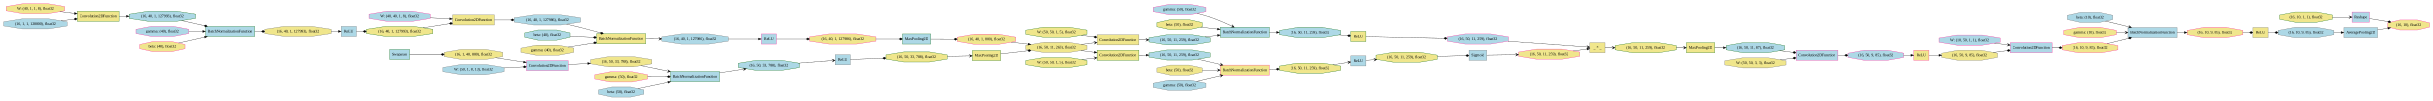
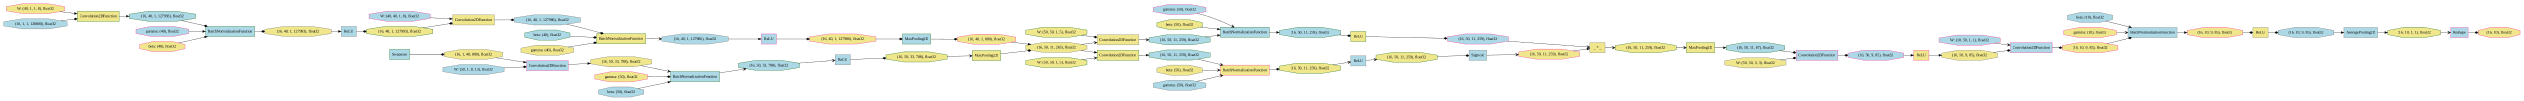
  digraph {
    fontname="Liberation Serif"
    rankdir=LR
    node [color=darkgreen fillcolor=khaki fontname="Liberation Serif" shape=octagon style=filled]
    edge [arrowhead=diamond fontname="Liberation Serif"]
    n1 [color=deeppink fillcolor=lightblue label=Convolution2DFunction shape=record]
    n2 [color=deeppink label="(16, 10, 9, 85), float32"]
    n3 [color=gray40 fillcolor=lightblue label=BatchNormalizationFunction shape=record]
    n4 [color=gray40 fillcolor=lightblue label="(16, 40, 1, 127986), float32"]
    n5 [label=BatchNormalizationFunction shape=record]
    n6 [color=gray40 fillcolor=lightblue label="(16, 40, 1, 127986), float32"]
    n7 [fillcolor=lightblue label=MaxPooling2D shape=record]
    n8 [color=deeppink label="(16, 40, 1, 800), float32"]
    n9 [color=gray40 label="(16, 50, 11, 263), float32"]
    n10 [fillcolor=lightblue label=BatchNormalizationFunction shape=record]
    n11 [fillcolor=lightblue label="(16, 50, 33, 788), float32"]
    n12 [color=gray40 fillcolor=lightblue label=ReLU shape=record]
    n13 [color=deeppink label="W: (40, 1, 1, 8), float32"]
    n14 [label=Convolution2DFunction shape=record]
    n15 [fillcolor=lightblue label="(16, 40, 1, 127993), float32"]
    n16 [color=deeppink fillcolor=lightblue label="W: (10, 50, 1, 1), float32"]
    n17 [color=gray40 label=Convolution2DFunction shape=record]
    n18 [color=gray40 label="(16, 50, 33, 788), float32"]
    n19 [color=gray40 fillcolor=lightblue label="beta: (10), float32"]
    n20 [color=deeppink label="(16, 10, 9, 85), float32"]
    n21 [color=deeppink fillcolor=lightblue label="W: (40, 40, 1, 8), float32"]
    n22 [label="(16, 10, 1, 1), float32"]
    n23 [color=deeppink fillcolor=lightblue label=Reshape shape=record]
    n24 [color=deeppink label="(16, 10), float32"]
    n25 [color=deeppink fillcolor=lightblue label=ReLU shape=record]
    n26 [color=deeppink label="(16, 40, 1, 127986), float32"]
    n27 [label=Convolution2DFunction shape=record]
    n28 [fillcolor=lightblue label="(16, 50, 11, 259), float32"]
    n29 [color=deeppink label=BatchNormalizationFunction shape=record]
    n30 [label="(16, 50, 33, 788), float32"]
    n31 [label=MaxPooling2D shape=record]
    n32 [label="(16, 50, 11, 259), float32"]
    n33 [color=gray40 fillcolor=lightblue label=Sigmoid shape=record]
    n34 [color=deeppink label="(16, 50, 11, 259), float32"]
    n35 [color=gray40 fillcolor=lightblue label=ReLU shape=record]
    n36 [label="(16, 50, 11, 259), float32"]
    n37 [label=MaxPooling2D shape=record]
    n38 [fillcolor=lightblue label="(16, 50, 11, 87), float32"]
    n39 [color=deeppink fillcolor=lightblue label="gamma: (50), float32"]
    n40 [fillcolor=lightblue label=BatchNormalizationFunction shape=record]
    n41 [fillcolor=lightblue label="(16, 50, 11, 259), float32"]
    n42 [fillcolor=lightblue label=Swapaxes shape=record]
    n43 [color=gray40 label="(16, 1, 40, 800), float32"]
    n44 [color=deeppink label="gamma: (10), float32"]
    n45 [fillcolor=lightblue label=BatchNormalizationFunction shape=record]
    n46 [color=gray40 label="(16, 40, 1, 127993), float32"]
    n47 [color=gray40 fillcolor=lightblue label=ReLU shape=record]
    n48 [fillcolor=lightblue label="beta: (40), float32"]
    n49 [color=deeppink fillcolor=lightblue label=Convolution2DFunction shape=record]
    n50 [color=deeppink fillcolor=lightblue label=Convolution2DFunction shape=record]
    n51 [label="(16, 40, 1, 127993), float32"]
    n52 [color=gray40 label="_ * _" shape=record]
    n53 [color=gray40 fillcolor=lightblue label="(16, 10, 9, 85), float32"]
    n54 [color=gray40 fillcolor=lightblue label=AveragePooling2D shape=record]
    n55 [label="W: (50, 50, 1, 5), float32"]
    n56 [color=gray40 label=Convolution2DFunction shape=record]
    n57 [fillcolor=lightblue label="(16, 50, 11, 259), float32"]
    n58 [color=deeppink label="gamma: (50), float32"]
    n59 [label=ReLU shape=record]
    n60 [color=deeppink fillcolor=lightblue label="(16, 50, 11, 259), float32"]
    n61 [label="W: (50, 50, 1, 5), float32"]
    n62 [color=gray40 fillcolor=lightblue label="beta: (50), float32"]
    n63 [label="beta: (50), float32"]
    n64 [color=deeppink fillcolor=lightblue label="(16, 50, 9, 85), float32"]
    n65 [color=deeppink label=ReLU shape=record]
    n66 [label="(16, 50, 11, 259), float32"]
    n67 [color=gray40 label="(16, 50, 9, 85), float32"]
    n68 [color=gray40 label="beta: (50), float32"]
    n69 [color=gray40 fillcolor=lightblue label="(16, 1, 1, 128000), float32"]
    n70 [color=deeppink fillcolor=lightblue label="gamma: (40), float32"]
    n71 [color=gray40 fillcolor=lightblue label="W: (50, 1, 8, 13), float32"]
    n72 [color=gray40 label=ReLU shape=record]
    n73 [color=gray40 label="W: (50, 50, 3, 3), float32"]
    n74 [color=gray40 fillcolor=lightblue label="gamma: (50), float32"]
    n75 [color=deeppink label="beta: (40), float32"]
    n76 [color=gray40 label="gamma: (40), float32"]
    n1 -> n2
    n2 -> n3
    n3 -> n20 [arrowhead=normal]
    n4 -> n5
    n5 -> n6 [arrowhead=vee]
    n6 -> n25 [arrowhead=normal]
    n7 -> n8
    n8 -> n9 [arrowhead=normal]
    n9 -> n27 [arrowhead=normal]
    n9 -> n56 [arrowhead=vee]
    n10 -> n11 [arrowhead=vee]
    n11 -> n12 [arrowhead=vee]
    n12 -> n30
    n13 -> n14 [arrowhead=normal]
    n14 -> n15 [arrowhead=normal]
    n15 -> n45
    n16 -> n1 [arrowhead=vee]
    n17 -> n4
    n18 -> n10 [arrowhead=vee]
    n19 -> n3 [arrowhead=vee]
    n20 -> n72
    n21 -> n17 [arrowhead=normal]
    n22 -> n23 [arrowhead=vee]
    n23 -> n24
    n25 -> n26
    n26 -> n7
    n27 -> n28 [arrowhead=normal]
    n28 -> n29 [arrowhead=vee]
    n29 -> n66
    n30 -> n31 [arrowhead=vee]
    n31 -> n9
    n32 -> n33
    n33 -> n34 [arrowhead=vee]
    n34 -> n52 [arrowhead=normal]
    n35 -> n32 [arrowhead=vee]
    n36 -> n37 [arrowhead=vee]
    n37 -> n38 [arrowhead=normal]
    n38 -> n49
    n39 -> n40 [arrowhead=vee]
    n40 -> n41 [arrowhead=normal]
    n41 -> n59
    n42 -> n43
    n43 -> n50 [arrowhead=normal]
    n44 -> n3 [arrowhead=vee]
    n45 -> n46
    n46 -> n47 [arrowhead=normal]
    n47 -> n51
    n48 -> n5
    n49 -> n64
    n50 -> n18 [arrowhead=normal]
    n51 -> n17
    n52 -> n36 [arrowhead=vee]
    n53 -> n54 [arrowhead=normal]
-   n54 -> n24 [arrowhead=normal]
+   n54 -> n22 [arrowhead=normal]
    n55 -> n27 [arrowhead=vee]
    n56 -> n57 [arrowhead=vee]
    n57 -> n40 [arrowhead=normal]
    n58 -> n10
    n59 -> n60
    n60 -> n52 [arrowhead=vee]
    n61 -> n56
    n62 -> n10 [arrowhead=normal]
    n63 -> n40 [arrowhead=normal]
    n64 -> n65 [arrowhead=normal]
    n65 -> n67 [arrowhead=normal]
    n66 -> n35 [arrowhead=vee]
    n67 -> n1
    n68 -> n29 [arrowhead=vee]
    n69 -> n14
    n70 -> n45 [arrowhead=normal]
    n71 -> n50
    n72 -> n53
    n73 -> n49
    n74 -> n29 [arrowhead=vee]
    n75 -> n45 [arrowhead=normal]
    n76 -> n5
  }
